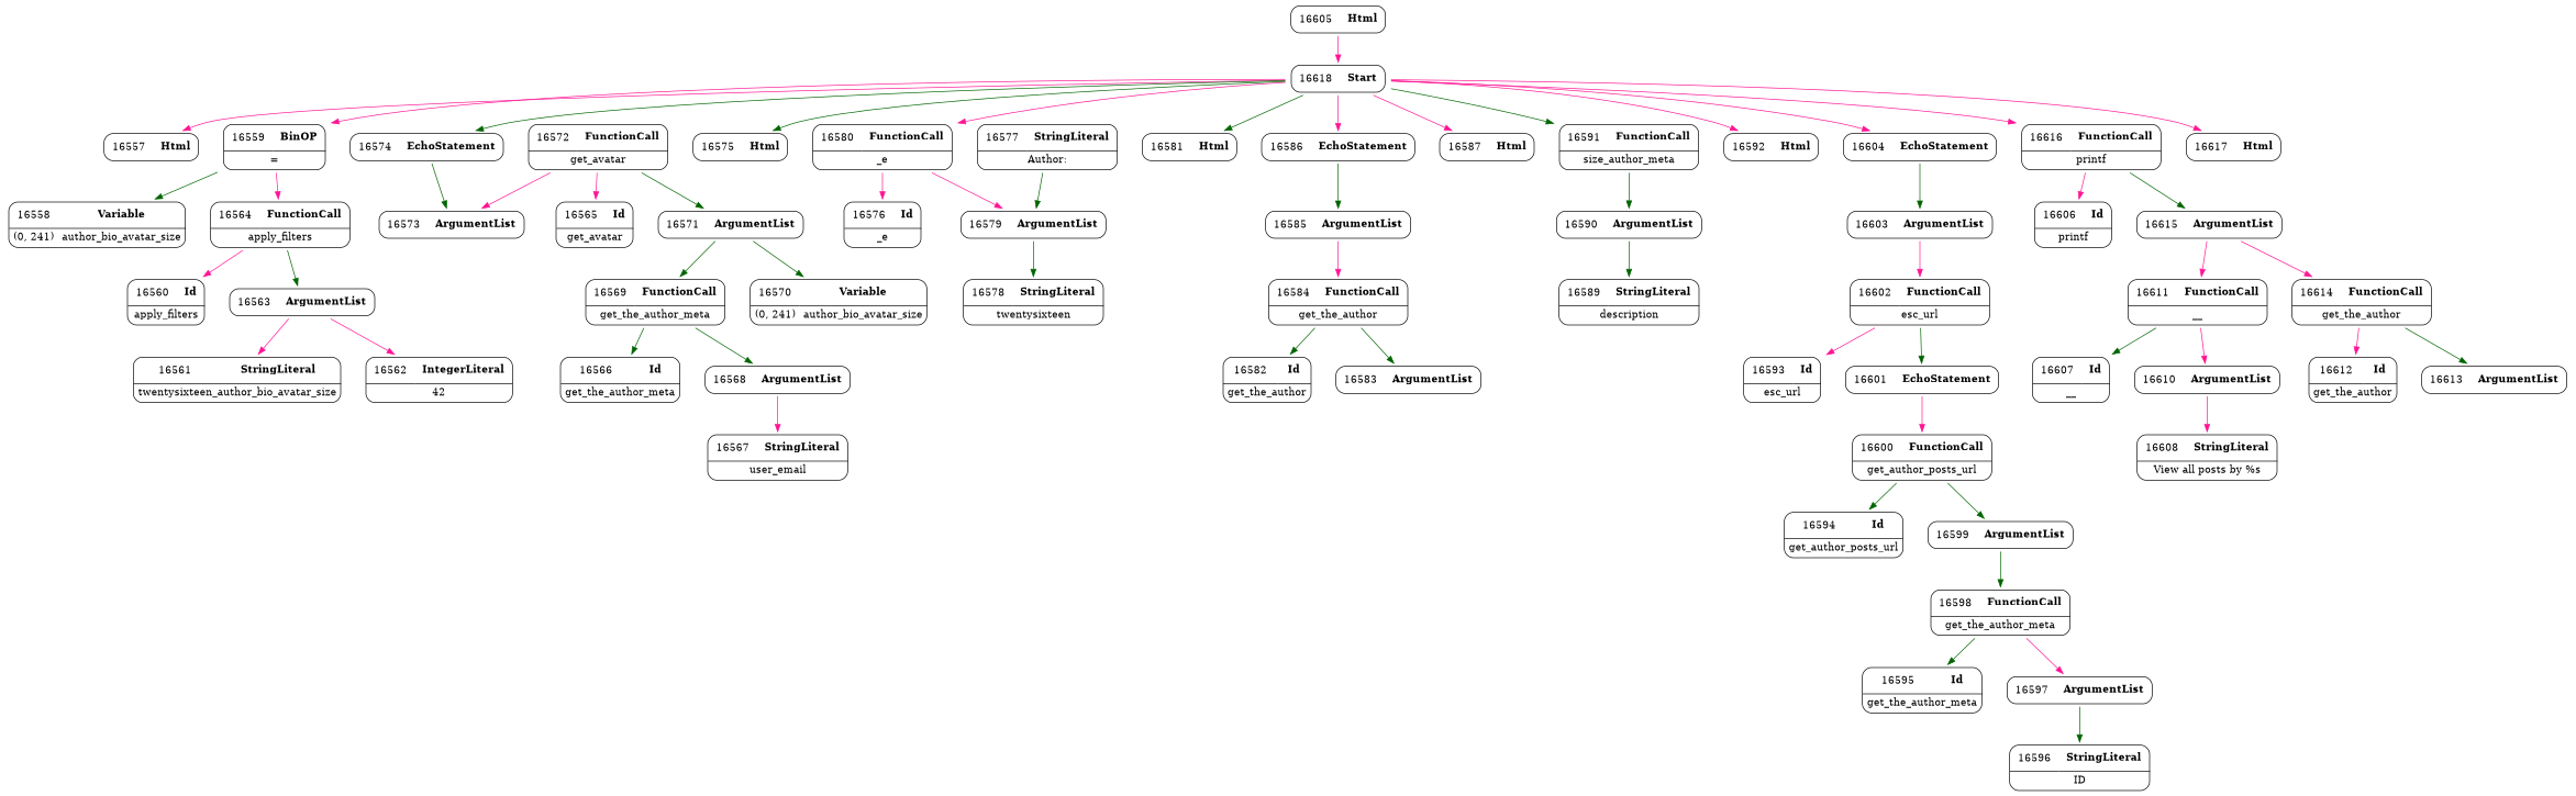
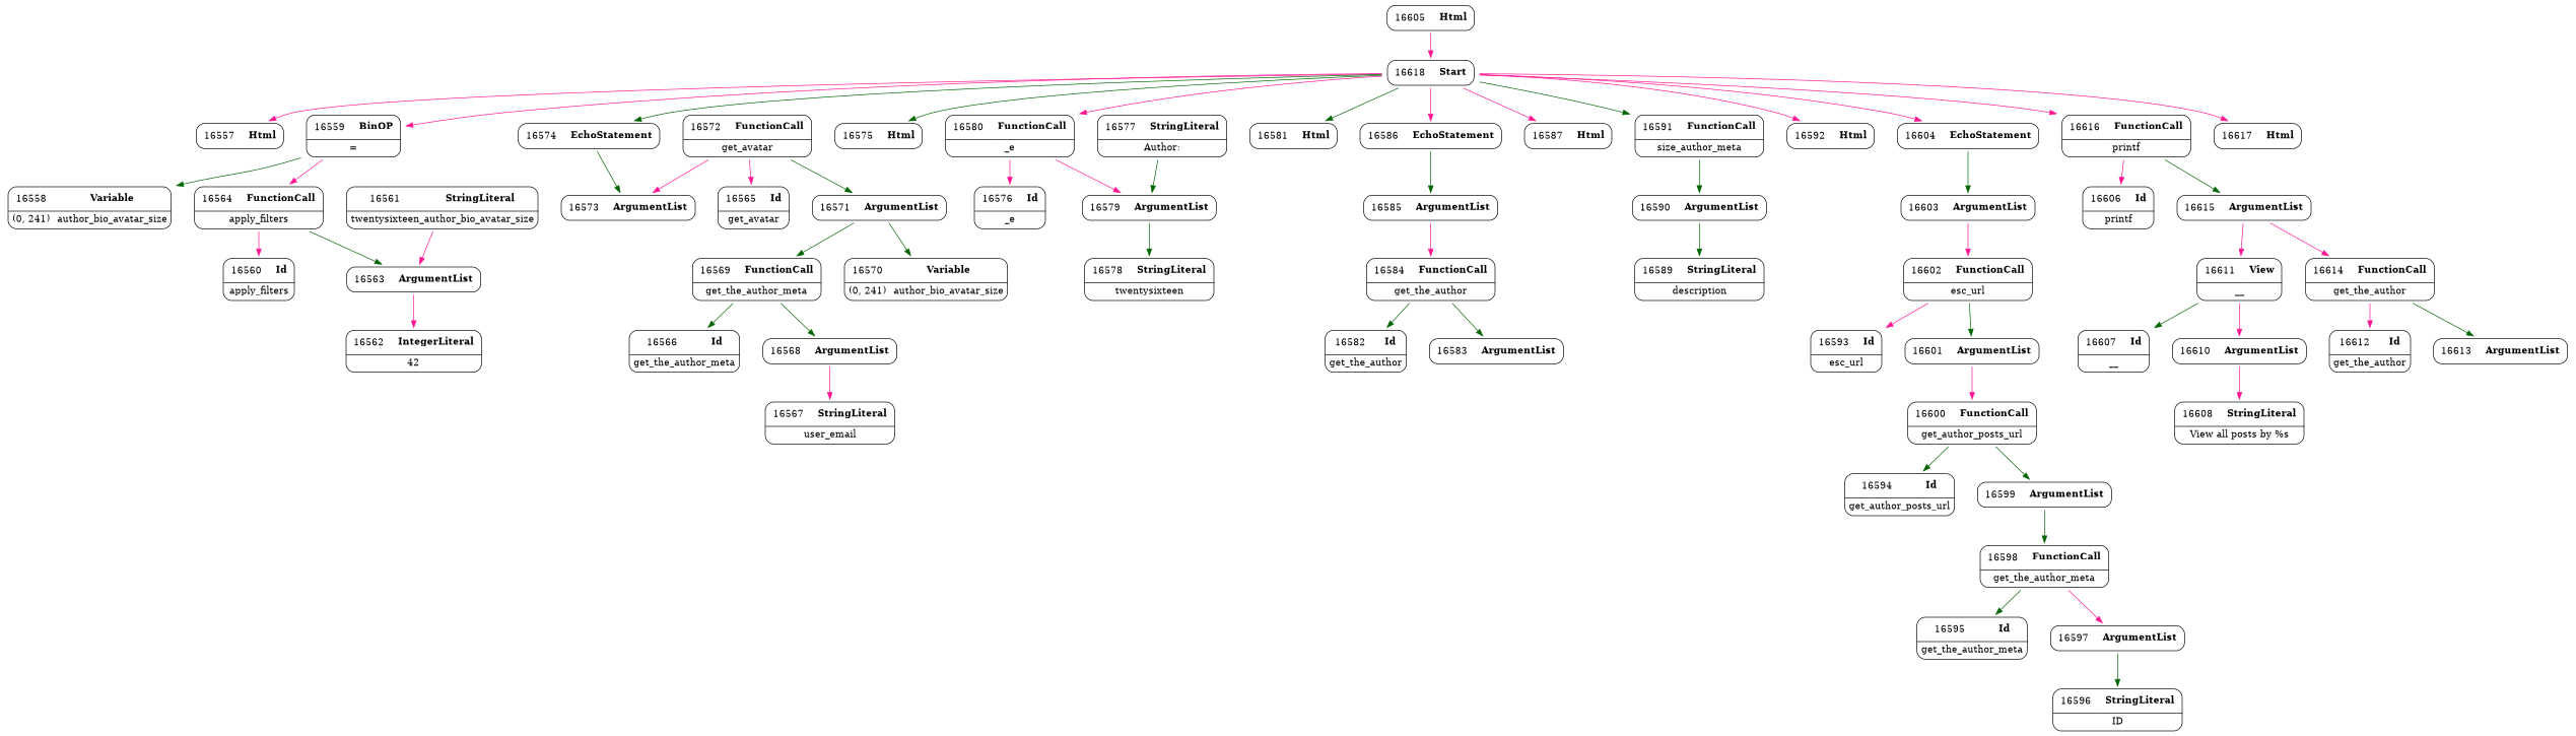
  digraph {
    node [shape=none]
    edge [color=deeppink weight=2]
    n1 [label=<<TABLE border='1' cellspacing='0' cellpadding='10' style='rounded' ><TR><TD border='0'>16557</TD><TD border='0'><B>Html</B></TD></TR></TABLE>>]
    n2 [label=<<TABLE border='1' cellspacing='0' cellpadding='10' style='rounded' ><TR><TD border='0'>16558</TD><TD border='0'><B>Variable</B></TD></TR><HR/><TR><TD border='0' cellpadding='5'>(0, 241)</TD><TD border='0' cellpadding='5'>author_bio_avatar_size</TD></TR></TABLE>>]
    n3 [label=<<TABLE border='1' cellspacing='0' cellpadding='10' style='rounded' ><TR><TD border='0'>16559</TD><TD border='0'><B>BinOP</B></TD></TR><HR/><TR><TD border='0' cellpadding='5' colspan='2'>=</TD></TR></TABLE>>]
    n4 [label=<<TABLE border='1' cellspacing='0' cellpadding='10' style='rounded' ><TR><TD border='0'>16564</TD><TD border='0'><B>FunctionCall</B></TD></TR><HR/><TR><TD border='0' cellpadding='5' colspan='2'>apply_filters</TD></TR></TABLE>>]
    n5 [label=<<TABLE border='1' cellspacing='0' cellpadding='10' style='rounded' ><TR><TD border='0'>16560</TD><TD border='0'><B>Id</B></TD></TR><HR/><TR><TD border='0' cellpadding='5' colspan='2'>apply_filters</TD></TR></TABLE>>]
    n6 [label=<<TABLE border='1' cellspacing='0' cellpadding='10' style='rounded' ><TR><TD border='0'>16563</TD><TD border='0'><B>ArgumentList</B></TD></TR></TABLE>>]
    n7 [label=<<TABLE border='1' cellspacing='0' cellpadding='10' style='rounded' ><TR><TD border='0'>16561</TD><TD border='0'><B>StringLiteral</B></TD></TR><HR/><TR><TD border='0' cellpadding='5' colspan='2'>twentysixteen_author_bio_avatar_size</TD></TR></TABLE>>]
    n8 [label=<<TABLE border='1' cellspacing='0' cellpadding='10' style='rounded' ><TR><TD border='0'>16562</TD><TD border='0'><B>IntegerLiteral</B></TD></TR><HR/><TR><TD border='0' cellpadding='5' colspan='2'>42</TD></TR></TABLE>>]
    n9 [label=<<TABLE border='1' cellspacing='0' cellpadding='10' style='rounded' ><TR><TD border='0'>16565</TD><TD border='0'><B>Id</B></TD></TR><HR/><TR><TD border='0' cellpadding='5' colspan='2'>get_avatar</TD></TR></TABLE>>]
    n10 [label=<<TABLE border='1' cellspacing='0' cellpadding='10' style='rounded' ><TR><TD border='0'>16566</TD><TD border='0'><B>Id</B></TD></TR><HR/><TR><TD border='0' cellpadding='5' colspan='2'>get_the_author_meta</TD></TR></TABLE>>]
    n11 [label=<<TABLE border='1' cellspacing='0' cellpadding='10' style='rounded' ><TR><TD border='0'>16567</TD><TD border='0'><B>StringLiteral</B></TD></TR><HR/><TR><TD border='0' cellpadding='5' colspan='2'>user_email</TD></TR></TABLE>>]
    n12 [label=<<TABLE border='1' cellspacing='0' cellpadding='10' style='rounded' ><TR><TD border='0'>16568</TD><TD border='0'><B>ArgumentList</B></TD></TR></TABLE>>]
    n13 [label=<<TABLE border='1' cellspacing='0' cellpadding='10' style='rounded' ><TR><TD border='0'>16569</TD><TD border='0'><B>FunctionCall</B></TD></TR><HR/><TR><TD border='0' cellpadding='5' colspan='2'>get_the_author_meta</TD></TR></TABLE>>]
    n14 [label=<<TABLE border='1' cellspacing='0' cellpadding='10' style='rounded' ><TR><TD border='0'>16570</TD><TD border='0'><B>Variable</B></TD></TR><HR/><TR><TD border='0' cellpadding='5'>(0, 241)</TD><TD border='0' cellpadding='5'>author_bio_avatar_size</TD></TR></TABLE>>]
    n15 [label=<<TABLE border='1' cellspacing='0' cellpadding='10' style='rounded' ><TR><TD border='0'>16571</TD><TD border='0'><B>ArgumentList</B></TD></TR></TABLE>>]
    n16 [label=<<TABLE border='1' cellspacing='0' cellpadding='10' style='rounded' ><TR><TD border='0'>16572</TD><TD border='0'><B>FunctionCall</B></TD></TR><HR/><TR><TD border='0' cellpadding='5' colspan='2'>get_avatar</TD></TR></TABLE>>]
    n17 [label=<<TABLE border='1' cellspacing='0' cellpadding='10' style='rounded' ><TR><TD border='0'>16573</TD><TD border='0'><B>ArgumentList</B></TD></TR></TABLE>>]
    n18 [label=<<TABLE border='1' cellspacing='0' cellpadding='10' style='rounded' ><TR><TD border='0'>16574</TD><TD border='0'><B>EchoStatement</B></TD></TR></TABLE>>]
    n19 [label=<<TABLE border='1' cellspacing='0' cellpadding='10' style='rounded' ><TR><TD border='0'>16575</TD><TD border='0'><B>Html</B></TD></TR></TABLE>>]
    n20 [label=<<TABLE border='1' cellspacing='0' cellpadding='10' style='rounded' ><TR><TD border='0'>16576</TD><TD border='0'><B>Id</B></TD></TR><HR/><TR><TD border='0' cellpadding='5' colspan='2'>_e</TD></TR></TABLE>>]
    n21 [label=<<TABLE border='1' cellspacing='0' cellpadding='10' style='rounded' ><TR><TD border='0'>16577</TD><TD border='0'><B>StringLiteral</B></TD></TR><HR/><TR><TD border='0' cellpadding='5' colspan='2'>Author:</TD></TR></TABLE>>]
    n22 [label=<<TABLE border='1' cellspacing='0' cellpadding='10' style='rounded' ><TR><TD border='0'>16579</TD><TD border='0'><B>ArgumentList</B></TD></TR></TABLE>>]
    n23 [label=<<TABLE border='1' cellspacing='0' cellpadding='10' style='rounded' ><TR><TD border='0'>16578</TD><TD border='0'><B>StringLiteral</B></TD></TR><HR/><TR><TD border='0' cellpadding='5' colspan='2'>twentysixteen</TD></TR></TABLE>>]
    n24 [label=<<TABLE border='1' cellspacing='0' cellpadding='10' style='rounded' ><TR><TD border='0'>16580</TD><TD border='0'><B>FunctionCall</B></TD></TR><HR/><TR><TD border='0' cellpadding='5' colspan='2'>_e</TD></TR></TABLE>>]
    n25 [label=<<TABLE border='1' cellspacing='0' cellpadding='10' style='rounded' ><TR><TD border='0'>16581</TD><TD border='0'><B>Html</B></TD></TR></TABLE>>]
    n26 [label=<<TABLE border='1' cellspacing='0' cellpadding='10' style='rounded' ><TR><TD border='0'>16582</TD><TD border='0'><B>Id</B></TD></TR><HR/><TR><TD border='0' cellpadding='5' colspan='2'>get_the_author</TD></TR></TABLE>>]
    n27 [label=<<TABLE border='1' cellspacing='0' cellpadding='10' style='rounded' ><TR><TD border='0'>16583</TD><TD border='0'><B>ArgumentList</B></TD></TR></TABLE>>]
    n28 [label=<<TABLE border='1' cellspacing='0' cellpadding='10' style='rounded' ><TR><TD border='0'>16584</TD><TD border='0'><B>FunctionCall</B></TD></TR><HR/><TR><TD border='0' cellpadding='5' colspan='2'>get_the_author</TD></TR></TABLE>>]
    n29 [label=<<TABLE border='1' cellspacing='0' cellpadding='10' style='rounded' ><TR><TD border='0'>16585</TD><TD border='0'><B>ArgumentList</B></TD></TR></TABLE>>]
    n30 [label=<<TABLE border='1' cellspacing='0' cellpadding='10' style='rounded' ><TR><TD border='0'>16586</TD><TD border='0'><B>EchoStatement</B></TD></TR></TABLE>>]
    n31 [label=<<TABLE border='1' cellspacing='0' cellpadding='10' style='rounded' ><TR><TD border='0'>16587</TD><TD border='0'><B>Html</B></TD></TR></TABLE>>]
    n32 [label=<<TABLE border='1' cellspacing='0' cellpadding='10' style='rounded' ><TR><TD border='0'>16589</TD><TD border='0'><B>StringLiteral</B></TD></TR><HR/><TR><TD border='0' cellpadding='5' colspan='2'>description</TD></TR></TABLE>>]
    n33 [label=<<TABLE border='1' cellspacing='0' cellpadding='10' style='rounded' ><TR><TD border='0'>16590</TD><TD border='0'><B>ArgumentList</B></TD></TR></TABLE>>]
    n34 [label=<<TABLE border='1' cellspacing='0' cellpadding='10' style='rounded' ><TR><TD border='0'>16591</TD><TD border='0'><B>FunctionCall</B></TD></TR><HR/><TR><TD border='0' cellpadding='5' colspan='2'>size_author_meta</TD></TR></TABLE>>]
    n35 [label=<<TABLE border='1' cellspacing='0' cellpadding='10' style='rounded' ><TR><TD border='0'>16592</TD><TD border='0'><B>Html</B></TD></TR></TABLE>>]
    n36 [label=<<TABLE border='1' cellspacing='0' cellpadding='10' style='rounded' ><TR><TD border='0'>16593</TD><TD border='0'><B>Id</B></TD></TR><HR/><TR><TD border='0' cellpadding='5' colspan='2'>esc_url</TD></TR></TABLE>>]
    n37 [label=<<TABLE border='1' cellspacing='0' cellpadding='10' style='rounded' ><TR><TD border='0'>16594</TD><TD border='0'><B>Id</B></TD></TR><HR/><TR><TD border='0' cellpadding='5' colspan='2'>get_author_posts_url</TD></TR></TABLE>>]
    n38 [label=<<TABLE border='1' cellspacing='0' cellpadding='10' style='rounded' ><TR><TD border='0'>16595</TD><TD border='0'><B>Id</B></TD></TR><HR/><TR><TD border='0' cellpadding='5' colspan='2'>get_the_author_meta</TD></TR></TABLE>>]
    n39 [label=<<TABLE border='1' cellspacing='0' cellpadding='10' style='rounded' ><TR><TD border='0'>16596</TD><TD border='0'><B>StringLiteral</B></TD></TR><HR/><TR><TD border='0' cellpadding='5' colspan='2'>ID</TD></TR></TABLE>>]
    n40 [label=<<TABLE border='1' cellspacing='0' cellpadding='10' style='rounded' ><TR><TD border='0'>16597</TD><TD border='0'><B>ArgumentList</B></TD></TR></TABLE>>]
    n41 [label=<<TABLE border='1' cellspacing='0' cellpadding='10' style='rounded' ><TR><TD border='0'>16598</TD><TD border='0'><B>FunctionCall</B></TD></TR><HR/><TR><TD border='0' cellpadding='5' colspan='2'>get_the_author_meta</TD></TR></TABLE>>]
    n42 [label=<<TABLE border='1' cellspacing='0' cellpadding='10' style='rounded' ><TR><TD border='0'>16599</TD><TD border='0'><B>ArgumentList</B></TD></TR></TABLE>>]
    n43 [label=<<TABLE border='1' cellspacing='0' cellpadding='10' style='rounded' ><TR><TD border='0'>16600</TD><TD border='0'><B>FunctionCall</B></TD></TR><HR/><TR><TD border='0' cellpadding='5' colspan='2'>get_author_posts_url</TD></TR></TABLE>>]
-   n44 [label=<<TABLE border='1' cellspacing='0' cellpadding='10' style='rounded' ><TR><TD border='0'>16601</TD><TD border='0'><B>EchoStatement</B></TD></TR></TABLE>>]
+   n44 [label=<<TABLE border='1' cellspacing='0' cellpadding='10' style='rounded' ><TR><TD border='0'>16601</TD><TD border='0'><B>ArgumentList</B></TD></TR></TABLE>>]
    n45 [label=<<TABLE border='1' cellspacing='0' cellpadding='10' style='rounded' ><TR><TD border='0'>16602</TD><TD border='0'><B>FunctionCall</B></TD></TR><HR/><TR><TD border='0' cellpadding='5' colspan='2'>esc_url</TD></TR></TABLE>>]
    n46 [label=<<TABLE border='1' cellspacing='0' cellpadding='10' style='rounded' ><TR><TD border='0'>16603</TD><TD border='0'><B>ArgumentList</B></TD></TR></TABLE>>]
    n47 [label=<<TABLE border='1' cellspacing='0' cellpadding='10' style='rounded' ><TR><TD border='0'>16604</TD><TD border='0'><B>EchoStatement</B></TD></TR></TABLE>>]
    n48 [label=<<TABLE border='1' cellspacing='0' cellpadding='10' style='rounded' ><TR><TD border='0'>16605</TD><TD border='0'><B>Html</B></TD></TR></TABLE>>]
    n49 [label=<<TABLE border='1' cellspacing='0' cellpadding='10' style='rounded' ><TR><TD border='0'>16618</TD><TD border='0'><B>Start</B></TD></TR></TABLE>>]
    n50 [label=<<TABLE border='1' cellspacing='0' cellpadding='10' style='rounded' ><TR><TD border='0'>16606</TD><TD border='0'><B>Id</B></TD></TR><HR/><TR><TD border='0' cellpadding='5' colspan='2'>printf</TD></TR></TABLE>>]
    n51 [label=<<TABLE border='1' cellspacing='0' cellpadding='10' style='rounded' ><TR><TD border='0'>16607</TD><TD border='0'><B>Id</B></TD></TR><HR/><TR><TD border='0' cellpadding='5' colspan='2'>__</TD></TR></TABLE>>]
    n52 [label=<<TABLE border='1' cellspacing='0' cellpadding='10' style='rounded' ><TR><TD border='0'>16608</TD><TD border='0'><B>StringLiteral</B></TD></TR><HR/><TR><TD border='0' cellpadding='5' colspan='2'>View all posts by %s</TD></TR></TABLE>>]
    n53 [label=<<TABLE border='1' cellspacing='0' cellpadding='10' style='rounded' ><TR><TD border='0'>16610</TD><TD border='0'><B>ArgumentList</B></TD></TR></TABLE>>]
-   n54 [label=<<TABLE border='1' cellspacing='0' cellpadding='10' style='rounded' ><TR><TD border='0'>16611</TD><TD border='0'><B>FunctionCall</B></TD></TR><HR/><TR><TD border='0' cellpadding='5' colspan='2'>__</TD></TR></TABLE>>]
+   n54 [label=<<TABLE border='1' cellspacing='0' cellpadding='10' style='rounded' ><TR><TD border='0'>16611</TD><TD border='0'><B>View</B></TD></TR><HR/><TR><TD border='0' cellpadding='5' colspan='2'>__</TD></TR></TABLE>>]
    n55 [label=<<TABLE border='1' cellspacing='0' cellpadding='10' style='rounded' ><TR><TD border='0'>16612</TD><TD border='0'><B>Id</B></TD></TR><HR/><TR><TD border='0' cellpadding='5' colspan='2'>get_the_author</TD></TR></TABLE>>]
    n56 [label=<<TABLE border='1' cellspacing='0' cellpadding='10' style='rounded' ><TR><TD border='0'>16613</TD><TD border='0'><B>ArgumentList</B></TD></TR></TABLE>>]
    n57 [label=<<TABLE border='1' cellspacing='0' cellpadding='10' style='rounded' ><TR><TD border='0'>16614</TD><TD border='0'><B>FunctionCall</B></TD></TR><HR/><TR><TD border='0' cellpadding='5' colspan='2'>get_the_author</TD></TR></TABLE>>]
    n58 [label=<<TABLE border='1' cellspacing='0' cellpadding='10' style='rounded' ><TR><TD border='0'>16615</TD><TD border='0'><B>ArgumentList</B></TD></TR></TABLE>>]
    n59 [label=<<TABLE border='1' cellspacing='0' cellpadding='10' style='rounded' ><TR><TD border='0'>16616</TD><TD border='0'><B>FunctionCall</B></TD></TR><HR/><TR><TD border='0' cellpadding='5' colspan='2'>printf</TD></TR></TABLE>>]
    n60 [label=<<TABLE border='1' cellspacing='0' cellpadding='10' style='rounded' ><TR><TD border='0'>16617</TD><TD border='0'><B>Html</B></TD></TR></TABLE>>]
    n3 -> n2 [color=darkgreen]
    n3 -> n4
    n4 -> n5
    n4 -> n6 [color=darkgreen]
-   n6 -> n7
+   n7 -> n6
    n6 -> n8
    n12 -> n11
    n13 -> n10 [color=darkgreen]
    n13 -> n12 [color=darkgreen]
    n15 -> n13 [color=darkgreen]
    n15 -> n14 [color=darkgreen]
    n16 -> n9
    n16 -> n15 [color=darkgreen]
    n16 -> n17
    n18 -> n17 [color=darkgreen]
    n21 -> n22 [color=darkgreen]
    n22 -> n23 [color=darkgreen]
    n24 -> n20
    n24 -> n22
    n28 -> n26 [color=darkgreen]
    n28 -> n27 [color=darkgreen]
    n29 -> n28
    n30 -> n29 [color=darkgreen]
    n33 -> n32 [color=darkgreen]
    n34 -> n33 [color=darkgreen]
    n40 -> n39 [color=darkgreen]
    n41 -> n38 [color=darkgreen]
    n41 -> n40
    n42 -> n41 [color=darkgreen]
    n43 -> n37 [color=darkgreen]
    n43 -> n42 [color=darkgreen]
    n44 -> n43
    n45 -> n36
    n45 -> n44 [color=darkgreen]
    n46 -> n45
    n47 -> n46 [color=darkgreen]
    n48 -> n49
    n49 -> n1
    n49 -> n3
    n49 -> n18 [color=darkgreen]
    n49 -> n19 [color=darkgreen]
    n49 -> n24
    n49 -> n25 [color=darkgreen]
    n49 -> n30
    n49 -> n31
    n49 -> n34 [color=darkgreen]
    n49 -> n35
    n49 -> n47
    n49 -> n59
    n49 -> n60
    n53 -> n52
    n54 -> n51 [color=darkgreen]
    n54 -> n53
    n57 -> n55
    n57 -> n56 [color=darkgreen]
    n58 -> n54
    n58 -> n57
    n59 -> n50
    n59 -> n58 [color=darkgreen]
  }
